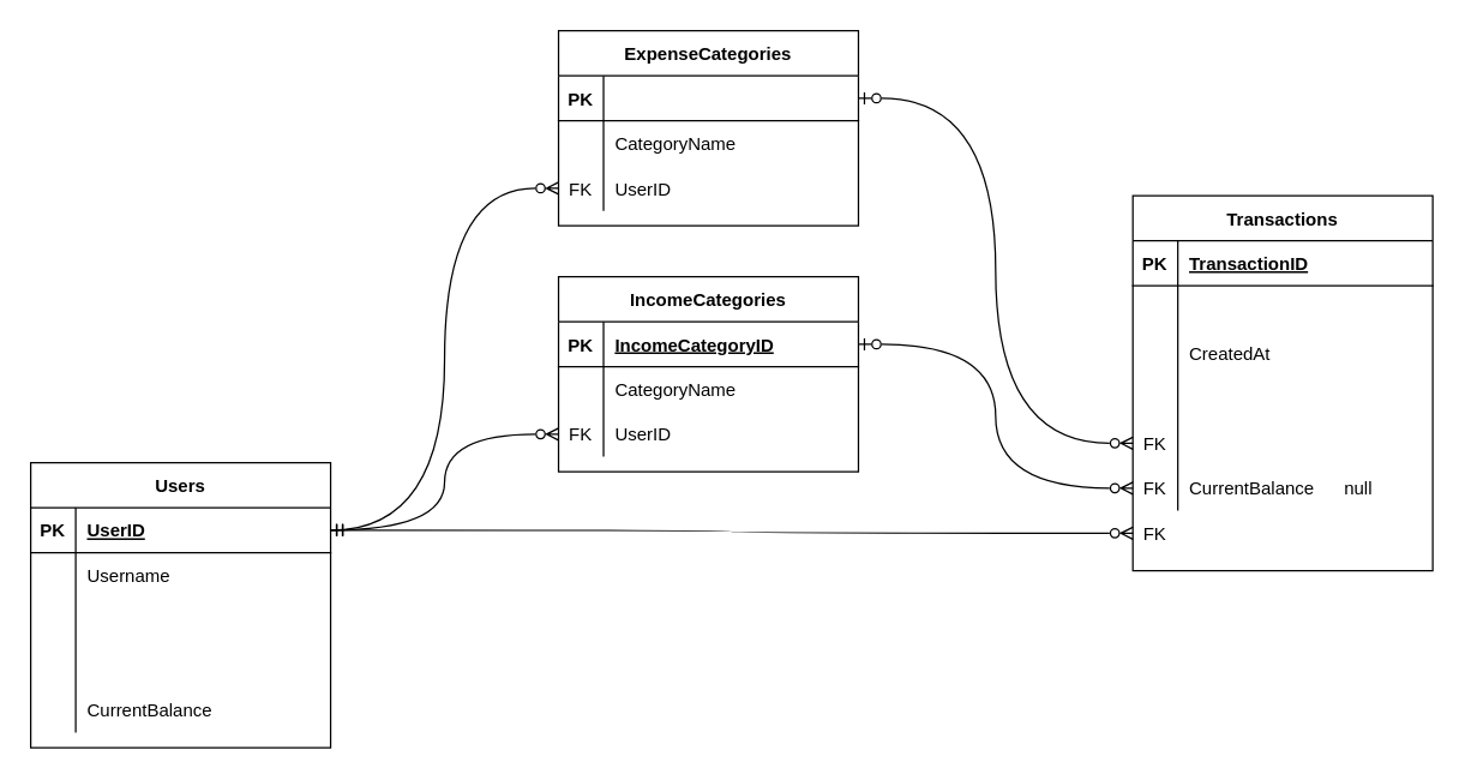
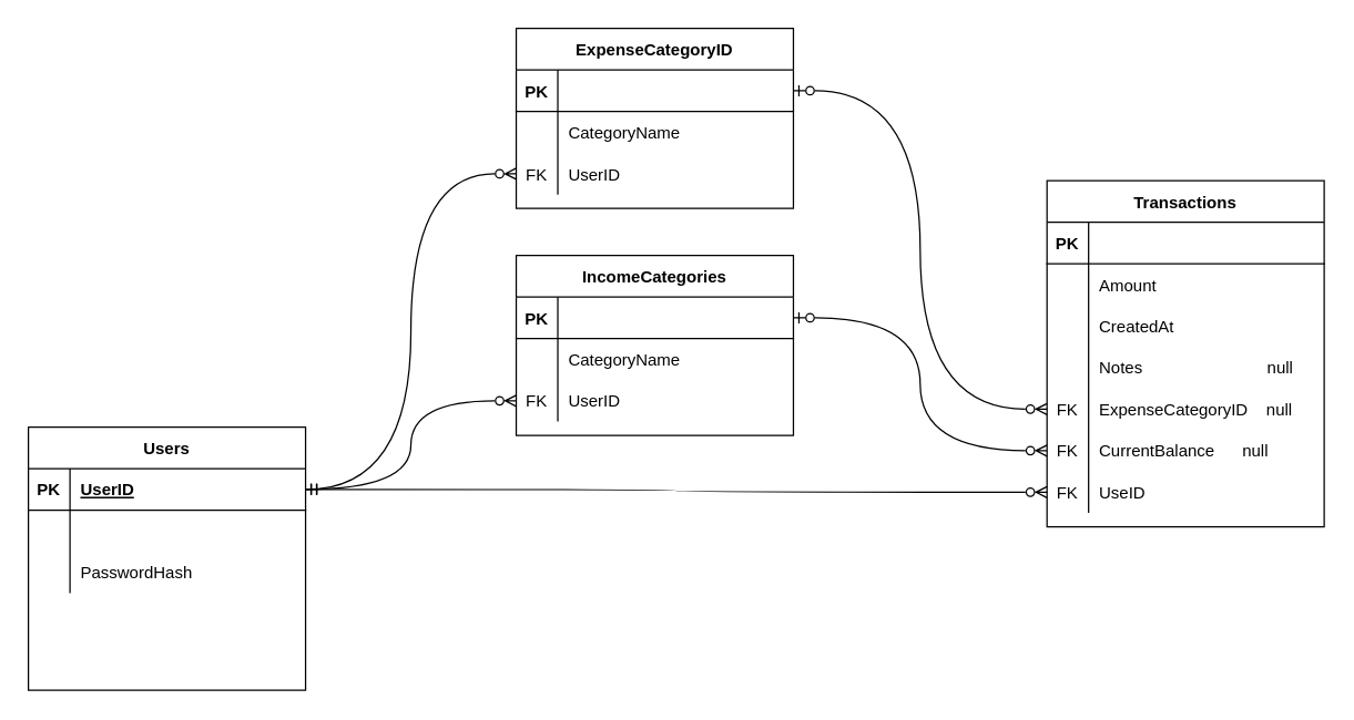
  <mxCell id="0" />
  <mxCell id="1" parent="0" />
  <mxCell id="2" value="Users" style="shape=table;startSize=30;container=1;collapsible=1;childLayout=tableLayout;fixedRows=1;rowLines=0;fontStyle=1;align=center;resizeLast=1;swimlaneLine=1;" parent="1" vertex="1"><mxGeometry x="20" y="308" width="200" height="190" as="geometry" /></mxCell>
  <mxCell id="3" value="" style="shape=partialRectangle;collapsible=0;dropTarget=0;pointerEvents=0;fillColor=none;points=[[0,0.5],[1,0.5]];portConstraint=eastwest;top=0;left=0;right=0;bottom=1;" parent="2" vertex="1"><mxGeometry y="30" width="200" height="30" as="geometry" /></mxCell>
  <mxCell id="4" value="PK" style="shape=partialRectangle;overflow=hidden;connectable=0;fillColor=none;top=0;left=0;bottom=0;right=0;fontStyle=1;" parent="3" vertex="1"><mxGeometry width="30" height="30" as="geometry"><mxRectangle width="30" height="30" as="alternateBounds" /></mxGeometry></mxCell>
  <mxCell id="5" value="UserID" style="shape=partialRectangle;overflow=hidden;connectable=0;fillColor=none;top=0;left=0;bottom=0;right=0;align=left;spacingLeft=6;fontStyle=5;" parent="3" vertex="1"><mxGeometry x="30" width="170" height="30" as="geometry"><mxRectangle width="170" height="30" as="alternateBounds" /></mxGeometry></mxCell>
  <mxCell id="6" value="" style="shape=partialRectangle;collapsible=0;dropTarget=0;pointerEvents=0;fillColor=none;points=[[0,0.5],[1,0.5]];portConstraint=eastwest;top=0;left=0;right=0;bottom=0;" parent="2" vertex="1"><mxGeometry y="60" width="200" height="30" as="geometry" /></mxCell>
  <mxCell id="7" value="" style="shape=partialRectangle;overflow=hidden;connectable=0;fillColor=none;top=0;left=0;bottom=0;right=0;" parent="6" vertex="1"><mxGeometry width="30" height="30" as="geometry"><mxRectangle width="30" height="30" as="alternateBounds" /></mxGeometry></mxCell>
- <mxCell id="8" value="Username" style="shape=partialRectangle;overflow=hidden;connectable=0;fillColor=none;top=0;left=0;bottom=0;right=0;align=left;spacingLeft=6;" parent="6" vertex="1"><mxGeometry x="30" width="170" height="30" as="geometry"><mxRectangle width="170" height="30" as="alternateBounds" /></mxGeometry></mxCell>
  <mxCell id="9" style="shape=partialRectangle;collapsible=0;dropTarget=0;pointerEvents=0;fillColor=none;points=[[0,0.5],[1,0.5]];portConstraint=eastwest;top=0;left=0;right=0;bottom=0;" parent="2" vertex="1"><mxGeometry y="90" width="200" height="30" as="geometry" /></mxCell>
  <mxCell id="10" style="shape=partialRectangle;overflow=hidden;connectable=0;fillColor=none;top=0;left=0;bottom=0;right=0;" parent="9" vertex="1"><mxGeometry width="30" height="30" as="geometry"><mxRectangle width="30" height="30" as="alternateBounds" /></mxGeometry></mxCell>
+ <mxCell id="11" value="PasswordHash" style="shape=partialRectangle;overflow=hidden;connectable=0;fillColor=none;top=0;left=0;bottom=0;right=0;align=left;spacingLeft=6;" parent="9" vertex="1"><mxGeometry x="30" width="170" height="30" as="geometry"><mxRectangle width="170" height="30" as="alternateBounds" /></mxGeometry></mxCell>
  <mxCell id="12" style="shape=partialRectangle;collapsible=0;dropTarget=0;pointerEvents=0;fillColor=none;points=[[0,0.5],[1,0.5]];portConstraint=eastwest;top=0;left=0;right=0;bottom=0;" parent="2" vertex="1"><mxGeometry y="120" width="200" height="30" as="geometry" /></mxCell>
  <mxCell id="13" style="shape=partialRectangle;overflow=hidden;connectable=0;fillColor=none;top=0;left=0;bottom=0;right=0;" parent="12" vertex="1"><mxGeometry width="30" height="30" as="geometry"><mxRectangle width="30" height="30" as="alternateBounds" /></mxGeometry></mxCell>
  <mxCell id="14" style="shape=partialRectangle;collapsible=0;dropTarget=0;pointerEvents=0;fillColor=none;points=[[0,0.5],[1,0.5]];portConstraint=eastwest;top=0;left=0;right=0;bottom=0;" parent="2" vertex="1"><mxGeometry y="150" width="200" height="30" as="geometry" /></mxCell>
  <mxCell id="15" style="shape=partialRectangle;overflow=hidden;connectable=0;fillColor=none;top=0;left=0;bottom=0;right=0;" parent="14" vertex="1"><mxGeometry width="30" height="30" as="geometry"><mxRectangle width="30" height="30" as="alternateBounds" /></mxGeometry></mxCell>
- <mxCell id="16" value="CurrentBalance" style="shape=partialRectangle;overflow=hidden;connectable=0;fillColor=none;top=0;left=0;bottom=0;right=0;align=left;spacingLeft=6;" parent="14" vertex="1"><mxGeometry x="30" width="170" height="30" as="geometry"><mxRectangle width="170" height="30" as="alternateBounds" /></mxGeometry></mxCell>
- <mxCell id="17" value="ExpenseCategories" style="shape=table;startSize=30;container=1;collapsible=1;childLayout=tableLayout;fixedRows=1;rowLines=0;fontStyle=1;align=center;resizeLast=1;" parent="1" vertex="1"><mxGeometry x="372" y="20" width="200" height="130" as="geometry" /></mxCell>
+ <mxCell id="17" value="ExpenseCategoryID" style="shape=table;startSize=30;container=1;collapsible=1;childLayout=tableLayout;fixedRows=1;rowLines=0;fontStyle=1;align=center;resizeLast=1;" parent="1" vertex="1"><mxGeometry x="372" y="20" width="200" height="130" as="geometry" /></mxCell>
  <mxCell id="18" value="" style="shape=partialRectangle;collapsible=0;dropTarget=0;pointerEvents=0;fillColor=none;points=[[0,0.5],[1,0.5]];portConstraint=eastwest;top=0;left=0;right=0;bottom=1;" parent="17" vertex="1"><mxGeometry y="30" width="200" height="30" as="geometry" /></mxCell>
  <mxCell id="19" value="PK" style="shape=partialRectangle;overflow=hidden;connectable=0;fillColor=none;top=0;left=0;bottom=0;right=0;fontStyle=1;" parent="18" vertex="1"><mxGeometry width="30" height="30" as="geometry"><mxRectangle width="30" height="30" as="alternateBounds" /></mxGeometry></mxCell>
  <mxCell id="20" value="" style="shape=partialRectangle;collapsible=0;dropTarget=0;pointerEvents=0;fillColor=none;points=[[0,0.5],[1,0.5]];portConstraint=eastwest;top=0;left=0;right=0;bottom=0;" parent="17" vertex="1"><mxGeometry y="60" width="200" height="30" as="geometry" /></mxCell>
  <mxCell id="21" value="" style="shape=partialRectangle;overflow=hidden;connectable=0;fillColor=none;top=0;left=0;bottom=0;right=0;" parent="20" vertex="1"><mxGeometry width="30" height="30" as="geometry"><mxRectangle width="30" height="30" as="alternateBounds" /></mxGeometry></mxCell>
  <mxCell id="22" value="CategoryName" style="shape=partialRectangle;overflow=hidden;connectable=0;fillColor=none;top=0;left=0;bottom=0;right=0;align=left;spacingLeft=6;" parent="20" vertex="1"><mxGeometry x="30" width="170" height="30" as="geometry"><mxRectangle width="170" height="30" as="alternateBounds" /></mxGeometry></mxCell>
  <mxCell id="23" style="shape=partialRectangle;collapsible=0;dropTarget=0;pointerEvents=0;fillColor=none;points=[[0,0.5],[1,0.5]];portConstraint=eastwest;top=0;left=0;right=0;bottom=0;" parent="17" vertex="1"><mxGeometry y="90" width="200" height="30" as="geometry" /></mxCell>
  <mxCell id="24" value="FK" style="shape=partialRectangle;overflow=hidden;connectable=0;fillColor=none;top=0;left=0;bottom=0;right=0;" parent="23" vertex="1"><mxGeometry width="30" height="30" as="geometry"><mxRectangle width="30" height="30" as="alternateBounds" /></mxGeometry></mxCell>
  <mxCell id="25" value="UserID " style="shape=partialRectangle;overflow=hidden;connectable=0;fillColor=none;top=0;left=0;bottom=0;right=0;align=left;spacingLeft=6;" parent="23" vertex="1"><mxGeometry x="30" width="170" height="30" as="geometry"><mxRectangle width="170" height="30" as="alternateBounds" /></mxGeometry></mxCell>
  <mxCell id="26" style="edgeStyle=orthogonalEdgeStyle;rounded=0;orthogonalLoop=1;jettySize=auto;html=1;exitX=0;exitY=0.5;exitDx=0;exitDy=0;entryX=1;entryY=0.5;entryDx=0;entryDy=0;curved=1;startArrow=ERzeroToMany;startFill=0;endArrow=ERzeroToOne;endFill=0;" parent="1" source="42" target="18" edge="1"><mxGeometry relative="1" as="geometry" /></mxCell>
  <mxCell id="27" style="edgeStyle=orthogonalEdgeStyle;rounded=0;orthogonalLoop=1;jettySize=auto;html=1;exitX=0;exitY=0.5;exitDx=0;exitDy=0;curved=1;startArrow=ERzeroToMany;startFill=0;endArrow=ERmandOne;endFill=0;entryX=1;entryY=0.5;entryDx=0;entryDy=0;" parent="1" source="23" target="3" edge="1"><mxGeometry relative="1" as="geometry"><mxPoint x="250" y="430" as="targetPoint" /></mxGeometry></mxCell>
  <mxCell id="28" style="edgeStyle=orthogonalEdgeStyle;rounded=0;orthogonalLoop=1;jettySize=auto;html=1;exitX=0;exitY=0.5;exitDx=0;exitDy=0;entryX=1;entryY=0.5;entryDx=0;entryDy=0;endArrow=ERmandOne;endFill=0;startArrow=ERzeroToMany;startFill=0;curved=1;" parent="1" source="48" target="3" edge="1"><mxGeometry relative="1" as="geometry" /></mxCell>
  <mxCell id="29" value="Transactions" style="shape=table;startSize=30;container=1;collapsible=1;childLayout=tableLayout;fixedRows=1;rowLines=0;fontStyle=1;align=center;resizeLast=1;" parent="1" vertex="1"><mxGeometry x="755" y="130" width="200" height="250" as="geometry" /></mxCell>
  <mxCell id="30" value="" style="shape=partialRectangle;collapsible=0;dropTarget=0;pointerEvents=0;fillColor=none;points=[[0,0.5],[1,0.5]];portConstraint=eastwest;top=0;left=0;right=0;bottom=1;" parent="29" vertex="1"><mxGeometry y="30" width="200" height="30" as="geometry" /></mxCell>
  <mxCell id="31" value="PK" style="shape=partialRectangle;overflow=hidden;connectable=0;fillColor=none;top=0;left=0;bottom=0;right=0;fontStyle=1;" parent="30" vertex="1"><mxGeometry width="30" height="30" as="geometry"><mxRectangle width="30" height="30" as="alternateBounds" /></mxGeometry></mxCell>
- <mxCell id="32" value="TransactionID" style="shape=partialRectangle;overflow=hidden;connectable=0;fillColor=none;top=0;left=0;bottom=0;right=0;align=left;spacingLeft=6;fontStyle=5;" parent="30" vertex="1"><mxGeometry x="30" width="170" height="30" as="geometry"><mxRectangle width="170" height="30" as="alternateBounds" /></mxGeometry></mxCell>
  <mxCell id="33" value="" style="shape=partialRectangle;collapsible=0;dropTarget=0;pointerEvents=0;fillColor=none;points=[[0,0.5],[1,0.5]];portConstraint=eastwest;top=0;left=0;right=0;bottom=0;" parent="29" vertex="1"><mxGeometry y="60" width="200" height="30" as="geometry" /></mxCell>
  <mxCell id="34" value="" style="shape=partialRectangle;overflow=hidden;connectable=0;fillColor=none;top=0;left=0;bottom=0;right=0;" parent="33" vertex="1"><mxGeometry width="30" height="30" as="geometry"><mxRectangle width="30" height="30" as="alternateBounds" /></mxGeometry></mxCell>
+ <mxCell id="35" value="Amount" style="shape=partialRectangle;overflow=hidden;connectable=0;fillColor=none;top=0;left=0;bottom=0;right=0;align=left;spacingLeft=6;" parent="33" vertex="1"><mxGeometry x="30" width="170" height="30" as="geometry"><mxRectangle width="170" height="30" as="alternateBounds" /></mxGeometry></mxCell>
  <mxCell id="36" style="shape=partialRectangle;collapsible=0;dropTarget=0;pointerEvents=0;fillColor=none;points=[[0,0.5],[1,0.5]];portConstraint=eastwest;top=0;left=0;right=0;bottom=0;" parent="29" vertex="1"><mxGeometry y="90" width="200" height="30" as="geometry" /></mxCell>
  <mxCell id="37" value="" style="shape=partialRectangle;overflow=hidden;connectable=0;fillColor=none;top=0;left=0;bottom=0;right=0;" parent="36" vertex="1"><mxGeometry width="30" height="30" as="geometry"><mxRectangle width="30" height="30" as="alternateBounds" /></mxGeometry></mxCell>
  <mxCell id="38" value="CreatedAt" style="shape=partialRectangle;overflow=hidden;connectable=0;fillColor=none;top=0;left=0;bottom=0;right=0;align=left;spacingLeft=6;" parent="36" vertex="1"><mxGeometry x="30" width="170" height="30" as="geometry"><mxRectangle width="170" height="30" as="alternateBounds" /></mxGeometry></mxCell>
  <mxCell id="39" style="shape=partialRectangle;collapsible=0;dropTarget=0;pointerEvents=0;fillColor=none;points=[[0,0.5],[1,0.5]];portConstraint=eastwest;top=0;left=0;right=0;bottom=0;" parent="29" vertex="1"><mxGeometry y="120" width="200" height="30" as="geometry" /></mxCell>
  <mxCell id="40" style="shape=partialRectangle;overflow=hidden;connectable=0;fillColor=none;top=0;left=0;bottom=0;right=0;" parent="39" vertex="1"><mxGeometry width="30" height="30" as="geometry"><mxRectangle width="30" height="30" as="alternateBounds" /></mxGeometry></mxCell>
+ <mxCell id="41" value="Notes                           null" style="shape=partialRectangle;overflow=hidden;connectable=0;fillColor=none;top=0;left=0;bottom=0;right=0;align=left;spacingLeft=6;" parent="39" vertex="1"><mxGeometry x="30" width="170" height="30" as="geometry"><mxRectangle width="170" height="30" as="alternateBounds" /></mxGeometry></mxCell>
  <mxCell id="42" style="shape=partialRectangle;collapsible=0;dropTarget=0;pointerEvents=0;fillColor=none;points=[[0,0.5],[1,0.5]];portConstraint=eastwest;top=0;left=0;right=0;bottom=0;" parent="29" vertex="1"><mxGeometry y="150" width="200" height="30" as="geometry" /></mxCell>
  <mxCell id="43" value="FK" style="shape=partialRectangle;overflow=hidden;connectable=0;fillColor=none;top=0;left=0;bottom=0;right=0;" parent="42" vertex="1"><mxGeometry width="30" height="30" as="geometry"><mxRectangle width="30" height="30" as="alternateBounds" /></mxGeometry></mxCell>
+ <mxCell id="44" value="ExpenseCategoryID    null" style="shape=partialRectangle;overflow=hidden;connectable=0;fillColor=none;top=0;left=0;bottom=0;right=0;align=left;spacingLeft=6;" parent="42" vertex="1"><mxGeometry x="30" width="170" height="30" as="geometry"><mxRectangle width="170" height="30" as="alternateBounds" /></mxGeometry></mxCell>
  <mxCell id="45" style="shape=partialRectangle;collapsible=0;dropTarget=0;pointerEvents=0;fillColor=none;points=[[0,0.5],[1,0.5]];portConstraint=eastwest;top=0;left=0;right=0;bottom=0;" parent="29" vertex="1"><mxGeometry y="180" width="200" height="30" as="geometry" /></mxCell>
  <mxCell id="46" value="FK" style="shape=partialRectangle;overflow=hidden;connectable=0;fillColor=none;top=0;left=0;bottom=0;right=0;" parent="45" vertex="1"><mxGeometry width="30" height="30" as="geometry"><mxRectangle width="30" height="30" as="alternateBounds" /></mxGeometry></mxCell>
  <mxCell id="47" value="CurrentBalance      null" style="shape=partialRectangle;overflow=hidden;connectable=0;fillColor=none;top=0;left=0;bottom=0;right=0;align=left;spacingLeft=6;" parent="45" vertex="1"><mxGeometry x="30" width="170" height="30" as="geometry"><mxRectangle width="170" height="30" as="alternateBounds" /></mxGeometry></mxCell>
  <mxCell id="48" style="shape=partialRectangle;collapsible=0;dropTarget=0;pointerEvents=0;fillColor=none;points=[[0,0.5],[1,0.5]];portConstraint=eastwest;top=0;left=0;right=0;bottom=0;" parent="29" vertex="1"><mxGeometry y="210" width="200" height="30" as="geometry" /></mxCell>
  <mxCell id="49" value="FK" style="shape=partialRectangle;overflow=hidden;connectable=0;fillColor=none;top=0;left=0;bottom=0;right=0;" parent="48" vertex="1"><mxGeometry width="30" height="30" as="geometry"><mxRectangle width="30" height="30" as="alternateBounds" /></mxGeometry></mxCell>
+ <mxCell id="50" value="UseID" style="shape=partialRectangle;overflow=hidden;connectable=0;fillColor=none;top=0;left=0;bottom=0;right=0;align=left;spacingLeft=6;" parent="48" vertex="1"><mxGeometry x="30" width="170" height="30" as="geometry"><mxRectangle width="170" height="30" as="alternateBounds" /></mxGeometry></mxCell>
  <mxCell id="51" value="IncomeCategories" style="shape=table;startSize=30;container=1;collapsible=1;childLayout=tableLayout;fixedRows=1;rowLines=0;fontStyle=1;align=center;resizeLast=1;" parent="1" vertex="1"><mxGeometry x="372" y="184" width="200" height="130" as="geometry" /></mxCell>
  <mxCell id="52" value="" style="shape=partialRectangle;collapsible=0;dropTarget=0;pointerEvents=0;fillColor=none;points=[[0,0.5],[1,0.5]];portConstraint=eastwest;top=0;left=0;right=0;bottom=1;" parent="51" vertex="1"><mxGeometry y="30" width="200" height="30" as="geometry" /></mxCell>
  <mxCell id="53" value="PK" style="shape=partialRectangle;overflow=hidden;connectable=0;fillColor=none;top=0;left=0;bottom=0;right=0;fontStyle=1;" parent="52" vertex="1"><mxGeometry width="30" height="30" as="geometry"><mxRectangle width="30" height="30" as="alternateBounds" /></mxGeometry></mxCell>
- <mxCell id="54" value="IncomeCategoryID" style="shape=partialRectangle;overflow=hidden;connectable=0;fillColor=none;top=0;left=0;bottom=0;right=0;align=left;spacingLeft=6;fontStyle=5;" parent="52" vertex="1"><mxGeometry x="30" width="170" height="30" as="geometry"><mxRectangle width="170" height="30" as="alternateBounds" /></mxGeometry></mxCell>
  <mxCell id="55" value="" style="shape=partialRectangle;collapsible=0;dropTarget=0;pointerEvents=0;fillColor=none;points=[[0,0.5],[1,0.5]];portConstraint=eastwest;top=0;left=0;right=0;bottom=0;" parent="51" vertex="1"><mxGeometry y="60" width="200" height="30" as="geometry" /></mxCell>
  <mxCell id="56" value="" style="shape=partialRectangle;overflow=hidden;connectable=0;fillColor=none;top=0;left=0;bottom=0;right=0;" parent="55" vertex="1"><mxGeometry width="30" height="30" as="geometry"><mxRectangle width="30" height="30" as="alternateBounds" /></mxGeometry></mxCell>
  <mxCell id="57" value="CategoryName" style="shape=partialRectangle;overflow=hidden;connectable=0;fillColor=none;top=0;left=0;bottom=0;right=0;align=left;spacingLeft=6;" parent="55" vertex="1"><mxGeometry x="30" width="170" height="30" as="geometry"><mxRectangle width="170" height="30" as="alternateBounds" /></mxGeometry></mxCell>
  <mxCell id="58" style="shape=partialRectangle;collapsible=0;dropTarget=0;pointerEvents=0;fillColor=none;points=[[0,0.5],[1,0.5]];portConstraint=eastwest;top=0;left=0;right=0;bottom=0;" parent="51" vertex="1"><mxGeometry y="90" width="200" height="30" as="geometry" /></mxCell>
  <mxCell id="59" value="FK" style="shape=partialRectangle;overflow=hidden;connectable=0;fillColor=none;top=0;left=0;bottom=0;right=0;" parent="58" vertex="1"><mxGeometry width="30" height="30" as="geometry"><mxRectangle width="30" height="30" as="alternateBounds" /></mxGeometry></mxCell>
  <mxCell id="60" value="UserID " style="shape=partialRectangle;overflow=hidden;connectable=0;fillColor=none;top=0;left=0;bottom=0;right=0;align=left;spacingLeft=6;" parent="58" vertex="1"><mxGeometry x="30" width="170" height="30" as="geometry"><mxRectangle width="170" height="30" as="alternateBounds" /></mxGeometry></mxCell>
  <mxCell id="61" style="edgeStyle=orthogonalEdgeStyle;rounded=0;orthogonalLoop=1;jettySize=auto;html=1;exitX=0;exitY=0.5;exitDx=0;exitDy=0;curved=1;startArrow=ERzeroToMany;startFill=0;endArrow=ERmandOne;endFill=0;entryX=1;entryY=0.5;entryDx=0;entryDy=0;" parent="1" source="58" target="3" edge="1"><mxGeometry relative="1" as="geometry"><mxPoint x="340" y="-5" as="sourcePoint" /><mxPoint x="230" y="335" as="targetPoint" /></mxGeometry></mxCell>
  <mxCell id="62" style="edgeStyle=orthogonalEdgeStyle;rounded=0;orthogonalLoop=1;jettySize=auto;html=1;entryX=1;entryY=0.5;entryDx=0;entryDy=0;curved=1;startArrow=ERzeroToMany;startFill=0;endArrow=ERzeroToOne;endFill=0;exitX=0;exitY=0.5;exitDx=0;exitDy=0;" parent="1" source="45" target="52" edge="1"><mxGeometry relative="1" as="geometry"><mxPoint x="145" y="140" as="sourcePoint" /><mxPoint x="95" y="-280" as="targetPoint" /></mxGeometry></mxCell>
